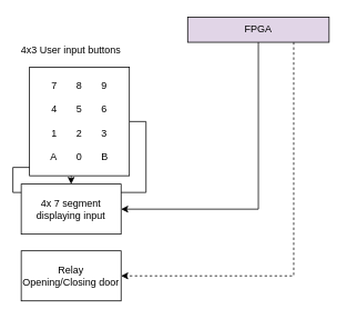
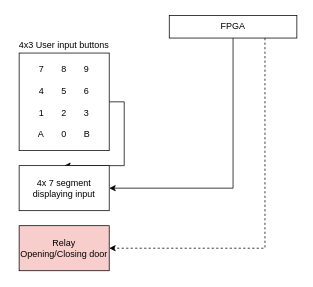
  <mxCell id="0" />
  <mxCell id="1" parent="0" />
  <mxCell id="2" style="edgeStyle=orthogonalEdgeStyle;rounded=0;orthogonalLoop=1;jettySize=auto;html=1;exitX=0.5;exitY=1;exitDx=0;exitDy=0;entryX=1;entryY=0.5;entryDx=0;entryDy=0;" edge="1" parent="1" source="4" target="7"><mxGeometry relative="1" as="geometry" /></mxCell>
  <mxCell id="3" style="edgeStyle=orthogonalEdgeStyle;rounded=0;orthogonalLoop=1;jettySize=auto;html=1;exitX=0.75;exitY=1;exitDx=0;exitDy=0;entryX=1;entryY=0.5;entryDx=0;entryDy=0;dashed=1;" edge="1" parent="1" source="4" target="8"><mxGeometry relative="1" as="geometry" /></mxCell>
- <mxCell id="4" value="FPGA" style="rounded=0;whiteSpace=wrap;html=1;fillColor=#e1d5e7;" vertex="1" parent="1"><mxGeometry x="225" y="20" width="170" height="30" as="geometry" /></mxCell>
+ <mxCell id="4" value="FPGA" style="rounded=0;whiteSpace=wrap;html=1;" vertex="1" parent="1"><mxGeometry x="225" y="20" width="170" height="30" as="geometry" /></mxCell>
  <mxCell id="5" style="edgeStyle=orthogonalEdgeStyle;rounded=0;orthogonalLoop=1;jettySize=auto;html=1;exitX=1;exitY=0.5;exitDx=0;exitDy=0;" edge="1" parent="1" source="6" target="7"><mxGeometry relative="1" as="geometry" /></mxCell>
- <mxCell id="6" value="7&amp;nbsp; &amp;nbsp; &amp;nbsp; &amp;nbsp;8&amp;nbsp; &amp;nbsp; &amp;nbsp; &amp;nbsp;9&lt;br&gt;&lt;br&gt;4&amp;nbsp; &amp;nbsp; &amp;nbsp; &amp;nbsp;5&amp;nbsp; &amp;nbsp; &amp;nbsp; &amp;nbsp;6&lt;br&gt;&lt;br&gt;1&amp;nbsp; &amp;nbsp; &amp;nbsp; &amp;nbsp;2&amp;nbsp; &amp;nbsp; &amp;nbsp; &amp;nbsp;3&lt;br&gt;&lt;br&gt;A&amp;nbsp; &amp;nbsp; &amp;nbsp; &amp;nbsp;0&amp;nbsp; &amp;nbsp; &amp;nbsp; &amp;nbsp;B" style="rounded=0;whiteSpace=wrap;html=1;" vertex="1" parent="1"><mxGeometry x="35" y="80" width="120" height="130" as="geometry" /></mxCell>
+ <mxCell id="6" value="7&amp;nbsp; &amp;nbsp; &amp;nbsp; &amp;nbsp;8&amp;nbsp; &amp;nbsp; &amp;nbsp; &amp;nbsp;9&lt;br&gt;&lt;br&gt;4&amp;nbsp; &amp;nbsp; &amp;nbsp; &amp;nbsp;5&amp;nbsp; &amp;nbsp; &amp;nbsp; &amp;nbsp;6&lt;br&gt;&lt;br&gt;1&amp;nbsp; &amp;nbsp; &amp;nbsp; &amp;nbsp;2&amp;nbsp; &amp;nbsp; &amp;nbsp; &amp;nbsp;3&lt;br&gt;&lt;br&gt;A&amp;nbsp; &amp;nbsp; &amp;nbsp; &amp;nbsp;0&amp;nbsp; &amp;nbsp; &amp;nbsp; &amp;nbsp;B" style="rounded=0;whiteSpace=wrap;html=1;" vertex="1" parent="1"><mxGeometry x="25" y="70" width="120" height="130" as="geometry" /></mxCell>
  <mxCell id="7" value="4x 7 segment&lt;br&gt;displaying input" style="rounded=0;whiteSpace=wrap;html=1;" vertex="1" parent="1"><mxGeometry x="25" y="220" width="120" height="60" as="geometry" /></mxCell>
- <mxCell id="8" value="Relay&lt;br&gt;Opening/Closing door" style="rounded=0;whiteSpace=wrap;html=1;" vertex="1" parent="1"><mxGeometry x="25" y="300" width="120" height="60" as="geometry" /></mxCell>
+ <mxCell id="8" value="Relay&lt;br&gt;Opening/Closing door" style="rounded=0;whiteSpace=wrap;html=1;fillColor=#f8cecc;" vertex="1" parent="1"><mxGeometry x="25" y="300" width="120" height="60" as="geometry" /></mxCell>
  <mxCell id="9" value="4x3 User input buttons" style="text;html=1;strokeColor=none;fillColor=none;align=center;verticalAlign=middle;whiteSpace=wrap;rounded=0;" vertex="1" parent="1"><mxGeometry x="20" y="50" width="130" height="20" as="geometry" /></mxCell>
